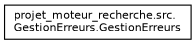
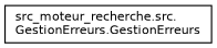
  digraph {
    rankdir=LR
-   n1 [color=black fillcolor=white fontname=Helvetica fontsize=10 height=0.2 label="projet_moteur_recherche.src.\lGestionErreurs.GestionErreurs" shape=record style=filled width=0.4]
+   n1 [color=black fillcolor=white fontname=Helvetica fontsize=10 height=0.2 label="src_moteur_recherche.src.\lGestionErreurs.GestionErreurs" shape=record style=filled width=0.4]
  }
